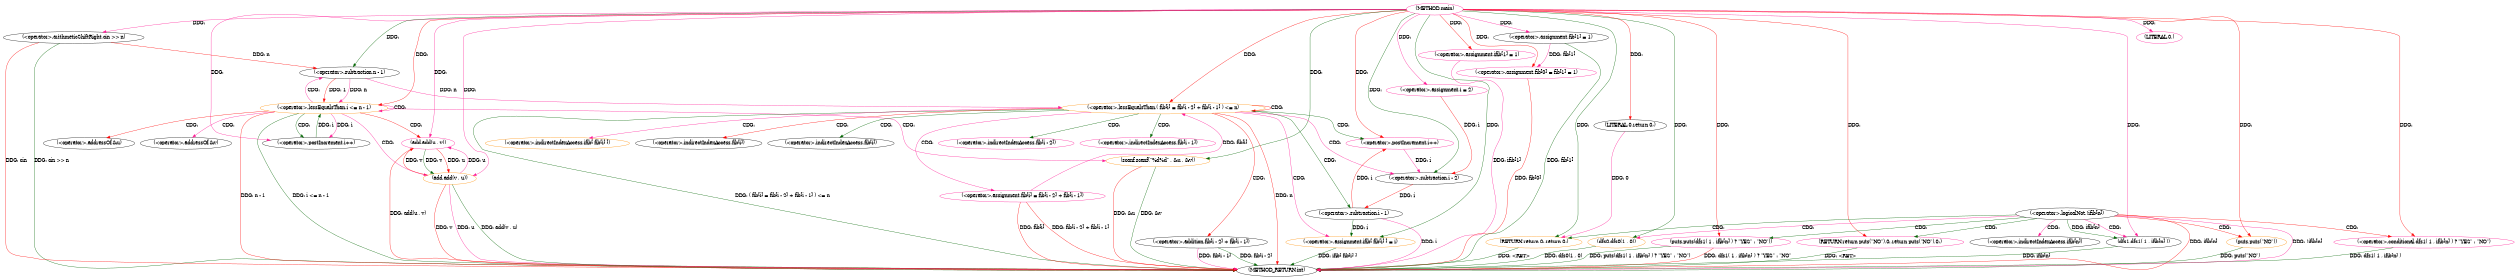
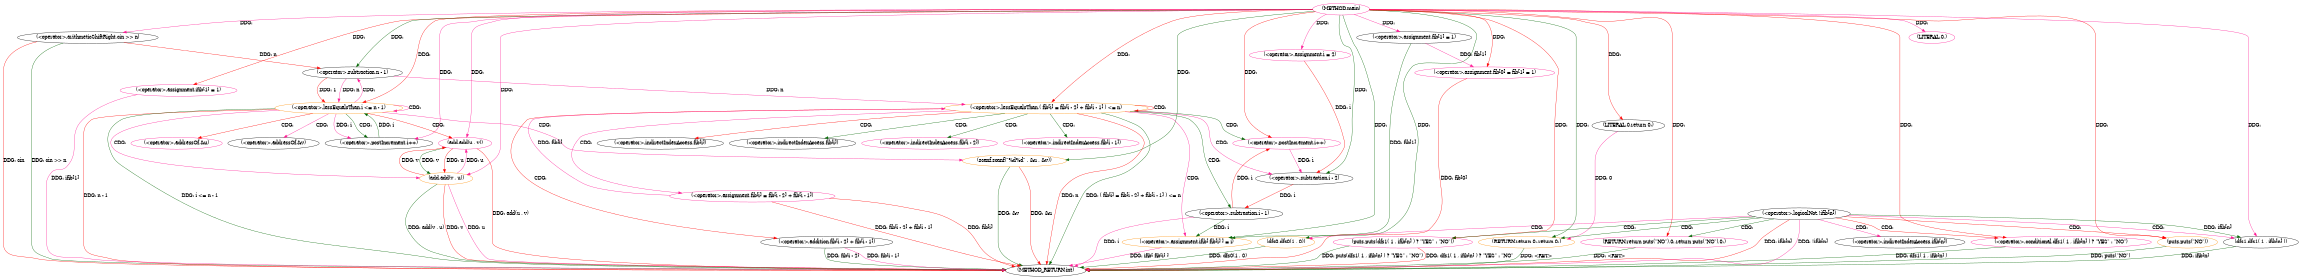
  digraph {
    node [color=black]
    edge [color=red]
    n1 [color=deeppink label="(METHOD,main)"]
    n2 [label="(<operator>.arithmeticShiftRight,cin >> n)"]
    n3 [color=darkorange label="(dfs0,dfs0(1 , 0))"]
    n4 [color=deeppink label="(puts,puts(dfs1( 1 , ifib[n] ) ? \"YES\" : \"NO\"))"]
    n5 [color=darkorange label="(RETURN,return 0;,return 0;)"]
    n6 [color=darkorange label="(<operator>.lessEqualsThan,i <= n - 1)"]
    n7 [label="(<operator>.postIncrement,i++)"]
    n8 [color=deeppink label="(<operator>.assignment,fib[0] = fib[1] = 1)"]
    n9 [color=deeppink label="(<operator>.assignment,ifib[1] = 1)"]
    n10 [color=deeppink label="(<operator>.assignment,i = 2)"]
    n11 [color=darkorange label="(<operator>.lessEqualsThan,( fib[i] = fib[i - 2] + fib[i - 1] ) <= n)"]
    n12 [color=deeppink label="(<operator>.postIncrement,i++)"]
    n13 [color=darkorange label="(<operator>.assignment,ifib[ fib[i] ] = i)"]
    n14 [color=deeppink label="(RETURN,return puts(\"NO\"),0;,return puts(\"NO\"),0;)"]
    n15 [label="(LITERAL,0,return 0;)"]
    n16 [color=darkorange label="(scanf,scanf(\"%d%d\" , &u , &v))"]
    n17 [color=deeppink label="(<operator>.conditional,dfs1( 1 , ifib[n] ) ? \"YES\" : \"NO\")"]
    n18 [label="(<operator>.subtraction,n - 1)"]
    n19 [color=deeppink label="(add,add(u , v))"]
    n20 [color=darkorange label="(add,add(v , u))"]
    n21 [label="(<operator>.assignment,fib[1] = 1)"]
    n22 [color=darkorange label="(puts,puts(\"NO\"))"]
    n23 [color=deeppink label="(LITERAL,0,)"]
    n24 [label="(dfs1,dfs1( 1 , ifib[n] ))"]
    n25 [label="(<operator>.subtraction,i - 2)"]
    n26 [label="(METHOD_RETURN,int)"]
-   n27 [label="(<operator>.addressOf,&u)"]
+   n27 [color=deeppink label="(<operator>.addressOf,&u)"]
    n28 [label="(<operator>.addressOf,&v)"]
    n29 [label="(<operator>.subtraction,i - 1)"]
    n30 [color=deeppink label="(<operator>.assignment,fib[i] = fib[i - 2] + fib[i - 1])"]
    n31 [label="(<operator>.addition,fib[i - 2] + fib[i - 1])"]
-   n32 [color=darkorange label="(<operator>.indirectIndexAccess,ifib[ fib[i] ])"]
    n33 [label="(<operator>.indirectIndexAccess,fib[i])"]
    n34 [label="(<operator>.indirectIndexAccess,fib[i])"]
    n35 [color=deeppink label="(<operator>.indirectIndexAccess,fib[i - 2])"]
    n36 [color=deeppink label="(<operator>.indirectIndexAccess,fib[i - 1])"]
    n37 [label="(<operator>.logicalNot,!ifib[n])"]
    n38 [label="(<operator>.indirectIndexAccess,ifib[n])"]
    n1 -> n2 [color=deeppink label="DDG: "]
    n1 -> n3 [color=darkgreen label="DDG: "]
    n1 -> n4 [label="DDG: "]
    n1 -> n5 [color=darkgreen label="DDG: "]
    n1 -> n6 [label="DDG: "]
    n1 -> n7 [color=deeppink label="DDG: "]
    n1 -> n8 [label="DDG: "]
    n1 -> n9 [label="DDG: "]
    n1 -> n10 [color=deeppink label="DDG: "]
    n1 -> n11 [label="DDG: "]
    n1 -> n12 [label="DDG: "]
    n1 -> n13 [color=darkgreen label="DDG: "]
    n1 -> n14 [label="DDG: "]
    n1 -> n15 [label="DDG: "]
    n1 -> n16 [color=darkgreen label="DDG: "]
    n1 -> n17 [label="DDG: "]
    n1 -> n18 [color=darkgreen label="DDG: "]
    n1 -> n19 [color=deeppink label="DDG: "]
    n1 -> n20 [color=deeppink label="DDG: "]
    n1 -> n21 [color=deeppink label="DDG: "]
    n1 -> n22 [label="DDG: "]
    n1 -> n23 [color=deeppink label="DDG: "]
    n1 -> n24 [color=deeppink label="DDG: "]
    n1 -> n25 [color=darkgreen label="DDG: "]
    n2 -> n18 [label="DDG: n"]
    n2 -> n26 [color=darkgreen label="DDG: cin >> n"]
    n2 -> n26 [label="DDG: cin"]
    n3 -> n26 [color=darkgreen label="DDG: dfs0(1 , 0)"]
    n4 -> n26 [label="DDG: dfs1( 1 , ifib[n] ) ? \"YES\" : \"NO\""]
    n4 -> n26 [color=darkgreen label="DDG: puts(dfs1( 1 , ifib[n] ) ? \"YES\" : \"NO\")"]
    n5 -> n26 [color=darkgreen label="DDG: <RET>"]
    n6 -> n6 [color=deeppink label="CDG: "]
    n6 -> n7 [color=deeppink label="DDG: i"]
    n6 -> n7 [color=darkgreen label="CDG: "]
    n6 -> n16 [color=deeppink label="CDG: "]
    n6 -> n18 [color=deeppink label="CDG: "]
    n6 -> n19 [label="CDG: "]
    n6 -> n20 [color=deeppink label="CDG: "]
    n6 -> n26 [label="DDG: n - 1"]
    n6 -> n26 [color=darkgreen label="DDG: i <= n - 1"]
    n6 -> n27 [label="CDG: "]
    n6 -> n28 [color=deeppink label="CDG: "]
    n7 -> n6 [color=darkgreen label="DDG: i"]
    n8 -> n26 [label="DDG: fib[0]"]
    n9 -> n26 [color=deeppink label="DDG: ifib[1]"]
    n10 -> n25 [label="DDG: i"]
    n11 -> n11 [label="CDG: "]
    n11 -> n12 [color=darkgreen label="CDG: "]
    n11 -> n13 [color=deeppink label="CDG: "]
    n11 -> n25 [color=deeppink label="CDG: "]
    n11 -> n26 [label="DDG: n"]
    n11 -> n26 [color=darkgreen label="DDG: ( fib[i] = fib[i - 2] + fib[i - 1] ) <= n"]
    n11 -> n29 [color=darkgreen label="CDG: "]
    n11 -> n30 [color=deeppink label="CDG: "]
    n11 -> n31 [label="CDG: "]
-   n11 -> n32 [color=deeppink label="CDG: "]
    n11 -> n33 [label="CDG: "]
    n11 -> n34 [color=darkgreen label="CDG: "]
    n11 -> n35 [color=darkgreen label="CDG: "]
    n11 -> n36 [color=darkgreen label="CDG: "]
    n12 -> n25 [color=deeppink label="DDG: i"]
-   n13 -> n26 [color=darkgreen label="DDG: ifib[ fib[i] ]"]
+   n13 -> n26 [color=deeppink label="DDG: ifib[ fib[i] ]"]
    n14 -> n26 [color=darkgreen label="DDG: <RET>"]
    n15 -> n5 [color=deeppink label="DDG: 0"]
    n16 -> n26 [label="DDG: &u"]
    n16 -> n26 [color=darkgreen label="DDG: &v"]
    n17 -> n26 [color=darkgreen label="DDG: dfs1( 1 , ifib[n] )"]
    n18 -> n6 [label="DDG: 1"]
    n18 -> n6 [color=deeppink label="DDG: n"]
    n18 -> n11 [color=deeppink label="DDG: n"]
    n19 -> n20 [color=darkgreen label="DDG: v"]
    n19 -> n20 [label="DDG: u"]
    n19 -> n26 [label="DDG: add(u , v)"]
    n20 -> n19 [color=deeppink label="DDG: u"]
    n20 -> n19 [label="DDG: v"]
    n20 -> n26 [label="DDG: v"]
    n20 -> n26 [color=deeppink label="DDG: u"]
    n20 -> n26 [color=darkgreen label="DDG: add(v , u)"]
    n21 -> n8 [color=deeppink label="DDG: fib[1]"]
-   n21 -> n26 [color=darkgreen label="DDG: fib[1]"]
+   n21 -> n13 [color=darkgreen label="DDG: fib[1]"]
    n22 -> n26 [color=darkgreen label="DDG: puts(\"NO\")"]
    n24 -> n26 [color=darkgreen label="DDG: ifib[n]"]
    n25 -> n29 [label="DDG: i"]
    n29 -> n12 [label="DDG: i"]
    n29 -> n13 [color=darkgreen label="DDG: i"]
    n29 -> n26 [color=deeppink label="DDG: i"]
    n30 -> n11 [color=deeppink label="DDG: fib[i]"]
    n30 -> n26 [label="DDG: fib[i]"]
    n30 -> n26 [label="DDG: fib[i - 2] + fib[i - 1]"]
    n31 -> n26 [color=darkgreen label="DDG: fib[i - 2]"]
    n31 -> n26 [color=deeppink label="DDG: fib[i - 1]"]
    n37 -> n3 [color=deeppink label="CDG: "]
    n37 -> n4 [color=darkgreen label="CDG: "]
    n37 -> n5 [color=darkgreen label="CDG: "]
    n37 -> n14 [color=darkgreen label="CDG: "]
    n37 -> n17 [label="CDG: "]
    n37 -> n22 [label="CDG: "]
    n37 -> n24 [color=darkgreen label="DDG: ifib[n]"]
    n37 -> n24 [color=deeppink label="CDG: "]
    n37 -> n26 [label="DDG: ifib[n]"]
    n37 -> n26 [color=deeppink label="DDG: !ifib[n]"]
    n37 -> n38 [color=deeppink label="CDG: "]
  }
